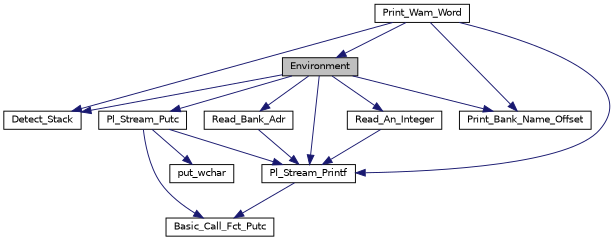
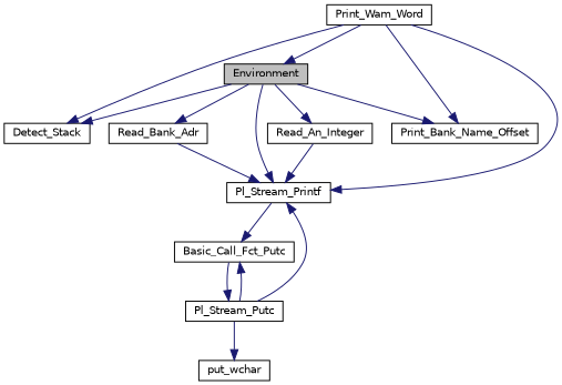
  digraph {
    rankdir=TB
    node [color=black fillcolor=white fontname=Helvetica fontsize=10 shape=record style=filled]
    edge [color=midnightblue fontname=Helvetica fontsize=10 labelfontname=Helvetica labelfontsize=10 style=solid]
    n1 [fillcolor=grey75 fontcolor=black height=0.2 label=Environment width=0.4]
    n2 [height=0.2 label=Detect_Stack width=0.4]
    n3 [height=0.2 label=Read_Bank_Adr width=0.4]
    n4 [height=0.2 label=Pl_Stream_Printf width=0.4]
    n5 [height=0.2 label=Read_An_Integer width=0.4]
    n6 [height=0.2 label=Print_Bank_Name_Offset width=0.4]
    n7 [height=0.2 label=Basic_Call_Fct_Putc width=0.4]
    n8 [height=0.2 label=Print_Wam_Word width=0.4]
    n9 [height=0.2 label=Pl_Stream_Putc width=0.4]
    n10 [height=0.2 label=put_wchar width=0.4]
    n1 -> n2
    n1 -> n3
    n1 -> n4
    n1 -> n5
    n1 -> n6
    n3 -> n4
    n4 -> n7
    n5 -> n4
-   n1 -> n9
+   n7 -> n9
    n8 -> n1
    n8 -> n2
    n8 -> n4
    n8 -> n6
    n9 -> n4
    n9 -> n7
    n9 -> n10
  }
